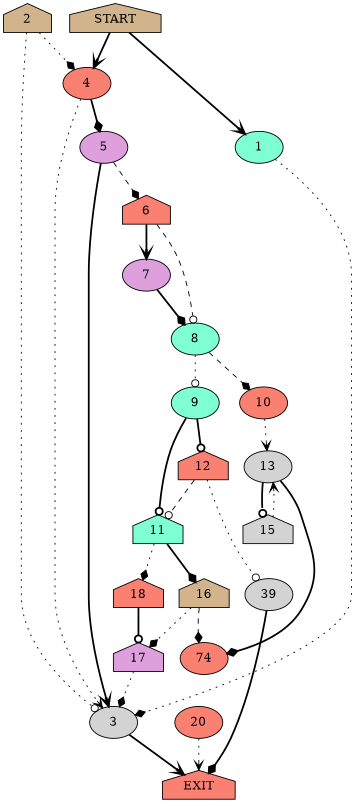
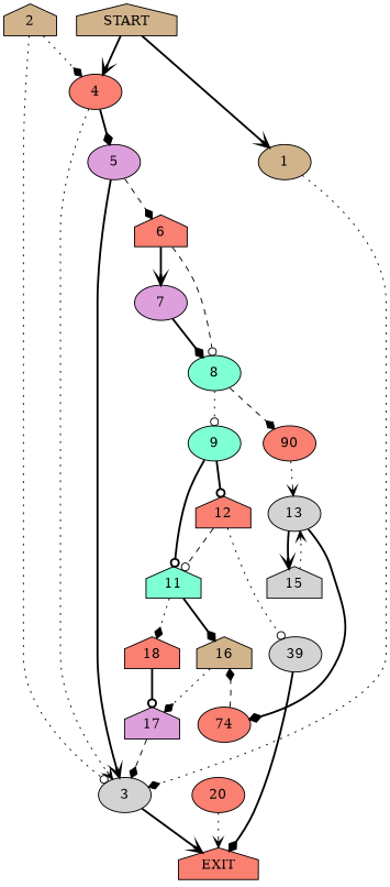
  digraph {
    node [fillcolor=salmon shape=ellipse style=filled]
    edge [arrowhead=diamond style=bold]
    n1 [fillcolor=tan label=START shape=house]
-   1 [fillcolor=aquamarine]
+   1 [fillcolor=tan]
    4
    3 [fillcolor=lightgrey]
    n5 [label=EXIT shape=house]
    20
    2 [fillcolor=tan shape=house]
    5 [fillcolor=plum]
    6 [shape=house]
    7 [fillcolor=plum]
    8 [fillcolor=aquamarine]
    9 [fillcolor=aquamarine]
-   10
+   10 [label=90]
    11 [fillcolor=aquamarine shape=house]
    12 [shape=house]
    13 [fillcolor=lightgrey]
    16 [fillcolor=tan shape=house]
    18 [shape=house]
    n19 [fillcolor=lightgrey label=39]
    n20 [label=74]
    15 [fillcolor=lightgrey shape=house]
    17 [fillcolor=plum shape=house]
    n1 -> 1 [arrowhead=vee]
    n1 -> 4 [arrowhead=vee]
    1 -> 3 [style=dotted]
    4 -> 3 [arrowhead=vee style=dotted]
    4 -> 5
    3 -> n5 [arrowhead=vee]
    20 -> n5 [arrowhead=vee style=dotted]
    2 -> 4 [style=dotted]
    2 -> 3 [arrowhead=odot style=dotted]
    5 -> 3 [arrowhead=vee]
    5 -> 6 [style=dashed]
    6 -> 7 [arrowhead=vee]
    6 -> 8 [arrowhead=odot style=dashed]
    7 -> 8
    8 -> 9 [arrowhead=odot style=dotted]
    8 -> 10 [style=dashed]
    9 -> 11 [arrowhead=odot]
    9 -> 12 [arrowhead=odot]
    10 -> 13 [arrowhead=vee style=dotted]
    11 -> 16
    11 -> 18 [style=dotted]
    12 -> 11 [arrowhead=odot style=dashed]
    12 -> n19 [arrowhead=odot style=dotted]
    13 -> n20
-   13 -> 15 [arrowhead=odot]
+   13 -> 15 [arrowhead=vee]
    16 -> 17 [style=dotted]
    18 -> 17 [arrowhead=odot]
    n19 -> n5
-   16 -> n20 [style=dashed]
+   n20 -> 16 [style=dashed]
    15 -> 13 [arrowhead=vee style=dotted]
-   17 -> 3 [style=dotted]
+   17 -> 3 [style=dashed]
  }
